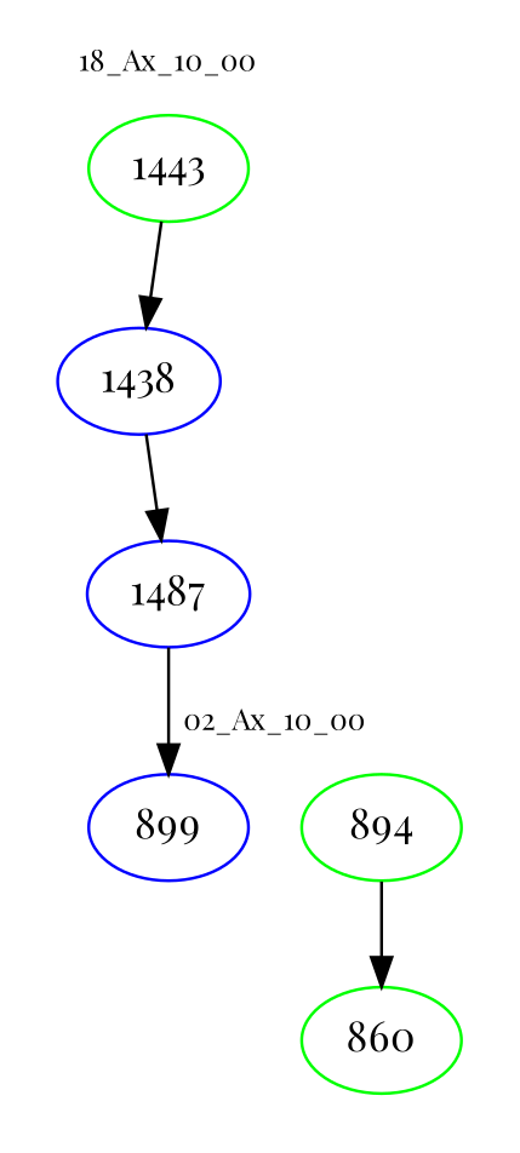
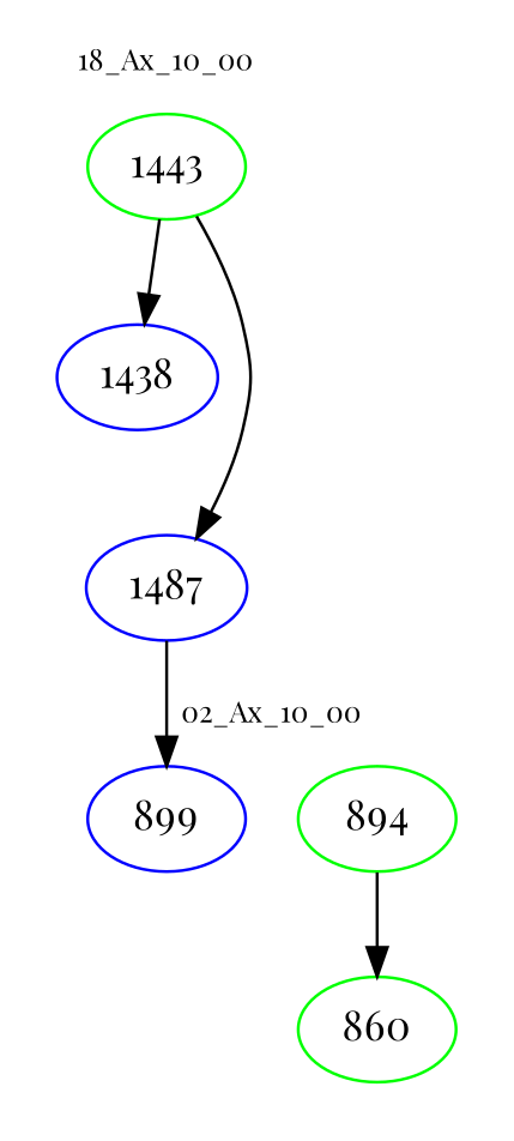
  digraph {
    fontname="Playfair Display"
    node [color=green fontname="Playfair Display"]
    edge [color=black fontname="Playfair Display"]
    n1 [label=1443]
    n2 [color=blue label=1438]
    n3 [color=blue label=1487]
    n4 [label=894]
    n5 [label=860]
    n6 [color=blue label=899]
    subgraph cluster_1 {
      color=white
      fontsize=10
      label="18_Ax_10_00"
      n1
      n2
      n3
    }
    subgraph cluster_2 {
      color=white
      fontsize=10
      label="02_Ax_10_00"
      n4
      n5
      n6
    }
    n1 -> n2
-   n2 -> n3
+   n1 -> n3
    n3 -> n6
    n4 -> n5
  }
